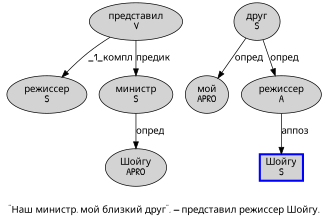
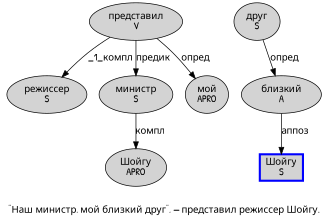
  digraph {
    fontname="Patrick Hand"
    label="\"Наш министр, мой близкий друг\", — представил режиссер Шойгу."
    node [fillcolor=lightgray fontname="Patrick Hand" penwidth=1 shape=ellipse style=filled]
    edge [fontname="Patrick Hand"]
    n1 [label="Шойгу\nAPRO"]
    n2 [label="министр\nS"]
    n3 [label="мой\nAPRO"]
-   n4 [label="режиссер\nA"]
+   n4 [label="близкий\nA"]
    n5 [color=blue label="Шойгу\nS" penwidth=3 shape=box]
    n6 [label="друг\nS"]
    n7 [label="представил\nV"]
    n8 [label="режиссер\nS"]
-   n2 -> n1 [label="опред"]
+   n2 -> n1 [label="компл"]
    n4 -> n5 [label="аппоз"]
-   n6 -> n3 [label="опред"]
+   n7 -> n3 [label="опред"]
    n6 -> n4 [label="опред"]
    n7 -> n2 [label="предик"]
    n7 -> n8 [label="_1_компл"]
  }
